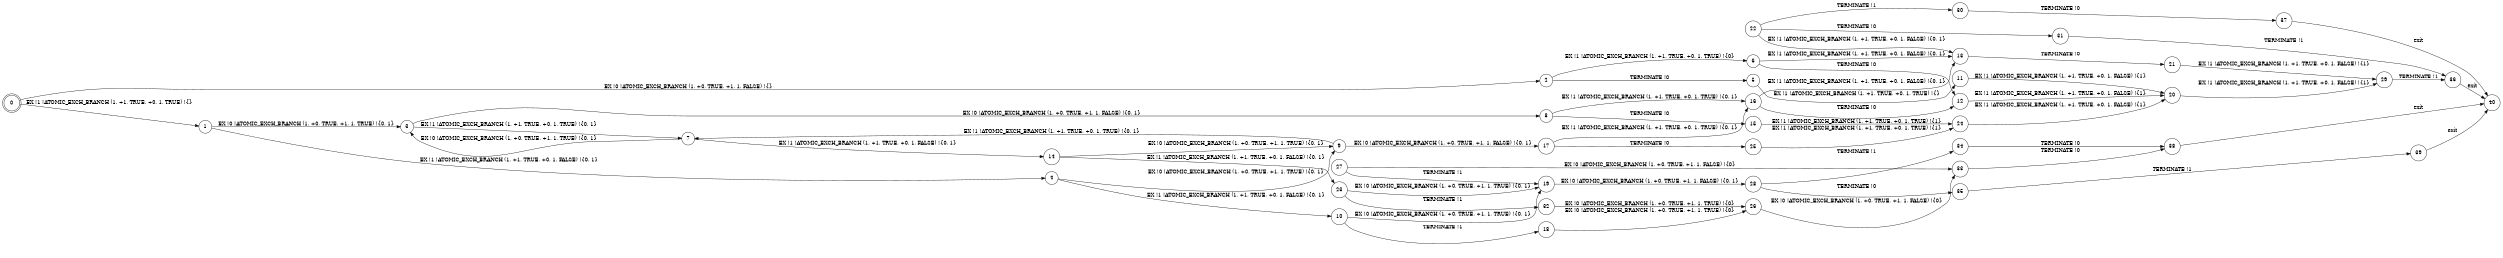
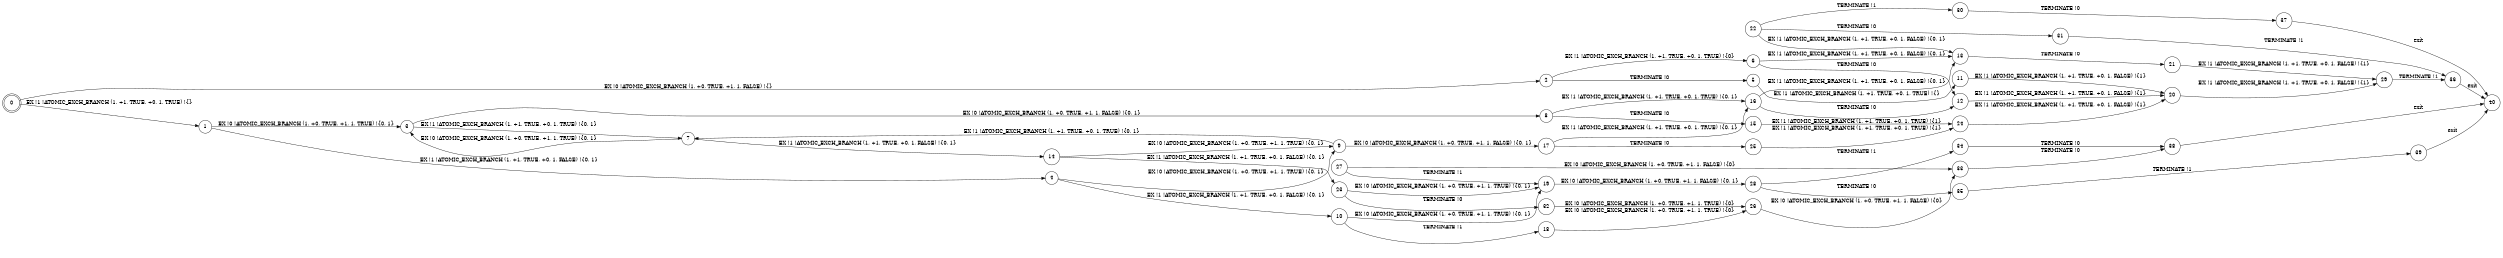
  digraph {
    rankdir=LR
    node [shape=circle]
    0 [peripheries=2]
    1
    2
    3
    4
    5
    6
    7
    8
    9
    10
    11
    12
    13
    14
    15
    16
    17
    18
    19
    20
    21
    23
    24
    25
    26
    28
    29
    22
    30
    31
    32
    33
    27
    34
    35
    36
    37
    38
    39
    40
    0 -> 1 [label="EX !1 !ATOMIC_EXCH_BRANCH (1, +1, TRUE, +0, 1, TRUE) !{}"]
    0 -> 2 [label="EX !0 !ATOMIC_EXCH_BRANCH (1, +0, TRUE, +1, 1, FALSE) !{}"]
    1 -> 3 [label="EX !0 !ATOMIC_EXCH_BRANCH (1, +0, TRUE, +1, 1, TRUE) !{0, 1}"]
    1 -> 4 [label="EX !1 !ATOMIC_EXCH_BRANCH (1, +1, TRUE, +0, 1, FALSE) !{0, 1}"]
    2 -> 5 [label="TERMINATE !0"]
    2 -> 6 [label="EX !1 !ATOMIC_EXCH_BRANCH (1, +1, TRUE, +0, 1, TRUE) !{0}"]
    3 -> 7 [label="EX !1 !ATOMIC_EXCH_BRANCH (1, +1, TRUE, +0, 1, TRUE) !{0, 1}"]
    3 -> 8 [label="EX !0 !ATOMIC_EXCH_BRANCH (1, +0, TRUE, +1, 1, FALSE) !{0, 1}"]
    4 -> 9 [label="EX !0 !ATOMIC_EXCH_BRANCH (1, +0, TRUE, +1, 1, TRUE) !{0, 1}"]
    4 -> 10 [label="EX !1 !ATOMIC_EXCH_BRANCH (1, +1, TRUE, +0, 1, FALSE) !{0, 1}"]
    5 -> 11 [label="EX !1 !ATOMIC_EXCH_BRANCH (1, +1, TRUE, +0, 1, TRUE) !{}"]
    6 -> 12 [label="TERMINATE !0"]
    6 -> 13 [label="EX !1 !ATOMIC_EXCH_BRANCH (1, +1, TRUE, +0, 1, FALSE) !{0, 1}"]
    7 -> 3 [label="EX !0 !ATOMIC_EXCH_BRANCH (1, +0, TRUE, +1, 1, TRUE) !{0, 1}"]
    7 -> 14 [label="EX !1 !ATOMIC_EXCH_BRANCH (1, +1, TRUE, +0, 1, FALSE) !{0, 1}"]
    8 -> 15 [label="TERMINATE !0"]
    8 -> 16 [label="EX !1 !ATOMIC_EXCH_BRANCH (1, +1, TRUE, +0, 1, TRUE) !{0, 1}"]
    9 -> 7 [label="EX !1 !ATOMIC_EXCH_BRANCH (1, +1, TRUE, +0, 1, TRUE) !{0, 1}"]
    9 -> 17 [label="EX !0 !ATOMIC_EXCH_BRANCH (1, +0, TRUE, +1, 1, FALSE) !{0, 1}"]
    10 -> 18 [label="TERMINATE !1"]
    10 -> 19 [label="EX !0 !ATOMIC_EXCH_BRANCH (1, +0, TRUE, +1, 1, TRUE) !{0, 1}"]
    11 -> 20 [label="EX !1 !ATOMIC_EXCH_BRANCH (1, +1, TRUE, +0, 1, FALSE) !{1}"]
    12 -> 20 [label="EX !1 !ATOMIC_EXCH_BRANCH (1, +1, TRUE, +0, 1, FALSE) !{1}"]
    13 -> 21 [label="TERMINATE !0"]
    14 -> 9 [label="EX !0 !ATOMIC_EXCH_BRANCH (1, +0, TRUE, +1, 1, TRUE) !{0, 1}"]
    14 -> 23 [label="EX !1 !ATOMIC_EXCH_BRANCH (1, +1, TRUE, +0, 1, FALSE) !{0, 1}"]
    15 -> 24 [label="EX !1 !ATOMIC_EXCH_BRANCH (1, +1, TRUE, +0, 1, TRUE) !{1}"]
    16 -> 12 [label="TERMINATE !0"]
    16 -> 13 [label="EX !1 !ATOMIC_EXCH_BRANCH (1, +1, TRUE, +0, 1, FALSE) !{0, 1}"]
    17 -> 16 [label="EX !1 !ATOMIC_EXCH_BRANCH (1, +1, TRUE, +0, 1, TRUE) !{0, 1}"]
    17 -> 25 [label="TERMINATE !0"]
    18 -> 26 [label="EX !0 !ATOMIC_EXCH_BRANCH (1, +0, TRUE, +1, 1, TRUE) !{0}"]
    19 -> 28 [label="EX !0 !ATOMIC_EXCH_BRANCH (1, +0, TRUE, +1, 1, FALSE) !{0, 1}"]
    20 -> 29 [label="EX !1 !ATOMIC_EXCH_BRANCH (1, +1, TRUE, +0, 1, FALSE) !{1}"]
    21 -> 29 [label="EX !1 !ATOMIC_EXCH_BRANCH (1, +1, TRUE, +0, 1, FALSE) !{1}"]
    23 -> 19 [label="EX !0 !ATOMIC_EXCH_BRANCH (1, +0, TRUE, +1, 1, TRUE) !{0, 1}"]
-   23 -> 32 [label="TERMINATE !1"]
+   23 -> 32 [label="TERMINATE !0"]
    24 -> 20 [label="EX !1 !ATOMIC_EXCH_BRANCH (1, +1, TRUE, +0, 1, FALSE) !{1}"]
    25 -> 24 [label="EX !1 !ATOMIC_EXCH_BRANCH (1, +1, TRUE, +0, 1, TRUE) !{1}"]
    26 -> 33 [label="EX !0 !ATOMIC_EXCH_BRANCH (1, +0, TRUE, +1, 1, FALSE) !{0}"]
    28 -> 34 [label="TERMINATE !1"]
    28 -> 35 [label="TERMINATE !0"]
    29 -> 36 [label="TERMINATE !1"]
    22 -> 13 [label="EX !1 !ATOMIC_EXCH_BRANCH (1, +1, TRUE, +0, 1, FALSE) !{0, 1}"]
    22 -> 30 [label="TERMINATE !1"]
    22 -> 31 [label="TERMINATE !0"]
    30 -> 37 [label="TERMINATE !0"]
    31 -> 36 [label="TERMINATE !1"]
    32 -> 26 [label="EX !0 !ATOMIC_EXCH_BRANCH (1, +0, TRUE, +1, 1, TRUE) !{0}"]
    33 -> 38 [label="TERMINATE !0"]
    27 -> 19 [label="TERMINATE !1"]
    27 -> 33 [label="EX !0 !ATOMIC_EXCH_BRANCH (1, +0, TRUE, +1, 1, FALSE) !{0}"]
    34 -> 38 [label="TERMINATE !0"]
    35 -> 39 [label="TERMINATE !1"]
    36 -> 40 [label=exit]
    37 -> 40 [label=exit]
    38 -> 40 [label=exit]
    39 -> 40 [label=exit]
  }
